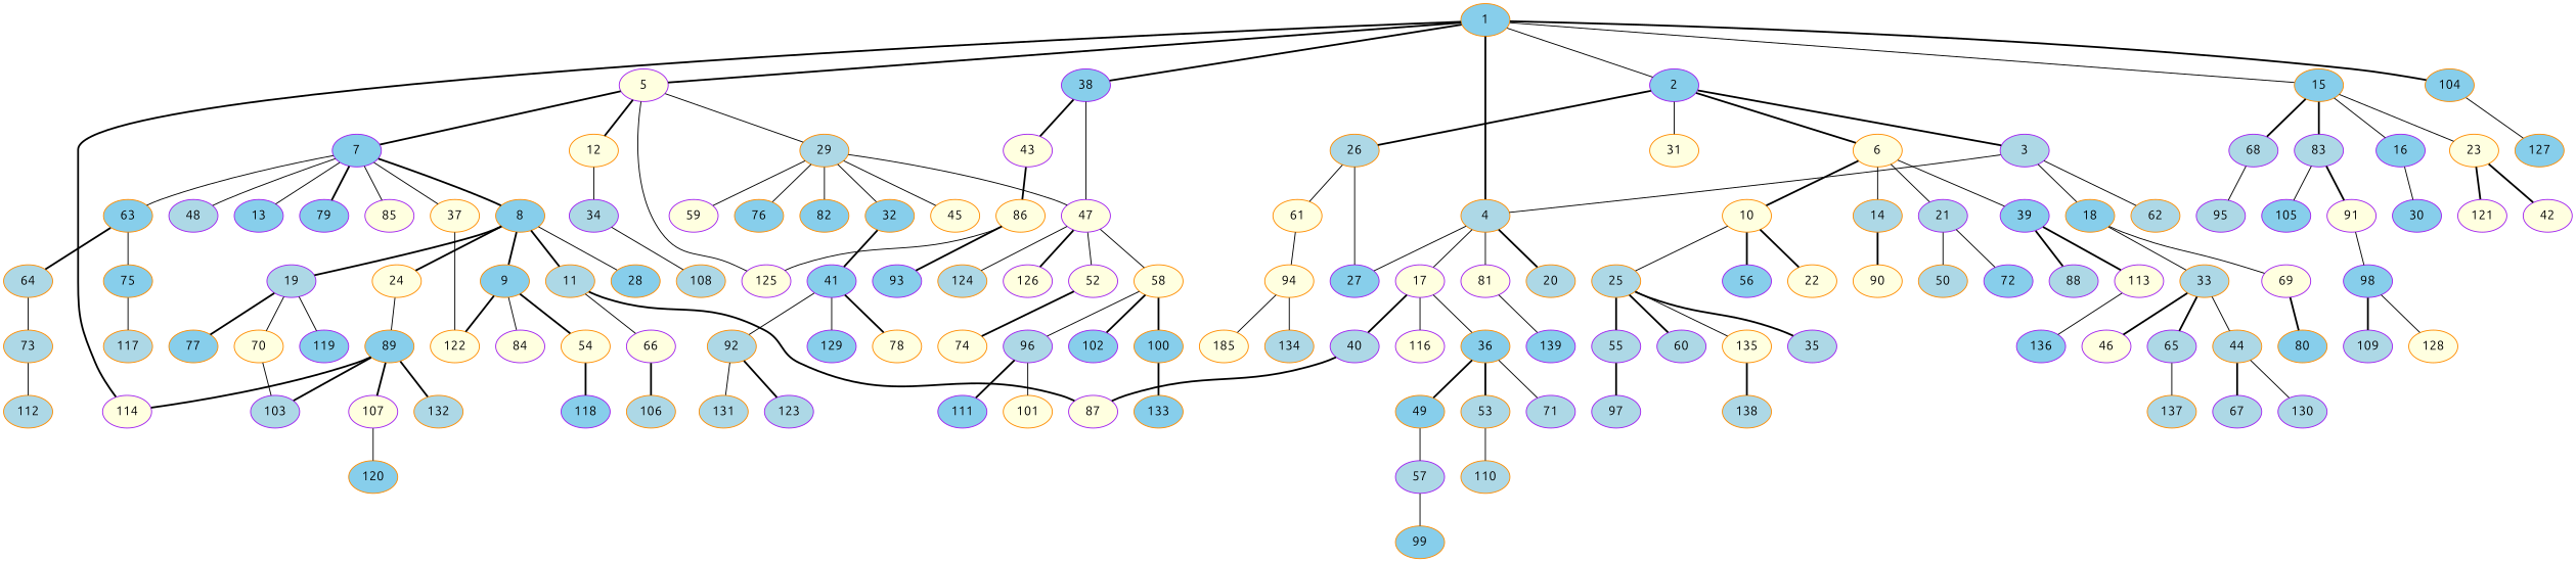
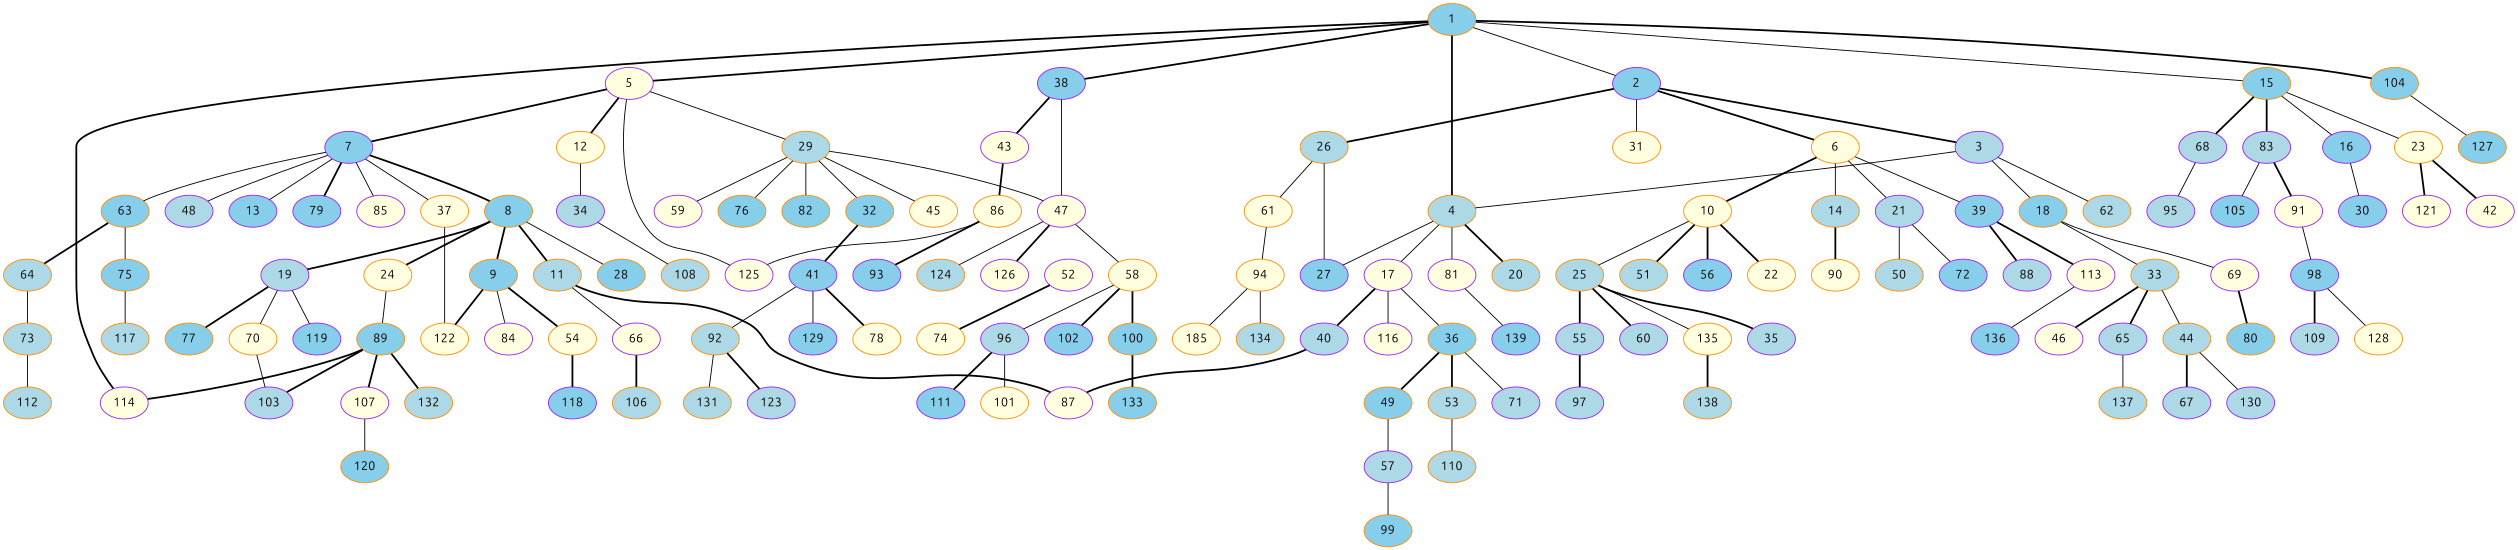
  graph {
    fontname=Ubuntu
    node [color=darkorange fillcolor=lightblue fontname=Ubuntu style=filled]
    edge [fontname=Ubuntu style=solid]
    1 [fillcolor=skyblue]
    2 [color=purple fillcolor=skyblue]
    4
    5 [color=purple fillcolor=lightyellow]
    15 [fillcolor=skyblue]
    38 [color=purple fillcolor=skyblue]
    104 [fillcolor=skyblue]
    114 [color=purple fillcolor=lightyellow]
    3 [color=purple]
    6 [fillcolor=lightyellow]
    26
    31 [fillcolor=lightyellow]
    17 [color=purple fillcolor=lightyellow]
    20
    27 [color=purple fillcolor=skyblue]
    81 [color=purple fillcolor=lightyellow]
    7 [color=purple fillcolor=skyblue]
    12 [fillcolor=lightyellow]
    29
    125 [color=purple fillcolor=lightyellow]
    16 [color=purple fillcolor=skyblue]
    23 [fillcolor=lightyellow]
    68 [color=purple]
    83 [color=purple]
    47 [color=purple fillcolor=lightyellow]
    43 [color=purple fillcolor=lightyellow]
    127 [fillcolor=skyblue]
    18 [fillcolor=skyblue]
    62
    10 [fillcolor=lightyellow]
    14
    21 [color=purple]
    39 [color=purple fillcolor=skyblue]
    61 [fillcolor=lightyellow]
    33
    69 [color=purple fillcolor=lightyellow]
    36 [fillcolor=skyblue]
    40 [color=purple]
    116 [color=purple fillcolor=lightyellow]
    139 [color=purple fillcolor=skyblue]
    8 [fillcolor=skyblue]
    13 [color=purple fillcolor=skyblue]
    37 [fillcolor=lightyellow]
    48 [color=purple]
    63 [fillcolor=skyblue]
    79 [color=purple fillcolor=skyblue]
    85 [color=purple fillcolor=lightyellow]
    34 [color=purple]
    32 [fillcolor=skyblue]
    45 [fillcolor=lightyellow]
    59 [color=purple fillcolor=lightyellow]
    76 [fillcolor=skyblue]
    82 [fillcolor=skyblue]
    22 [fillcolor=lightyellow]
    25
+   51
    56 [color=purple fillcolor=skyblue]
    90 [fillcolor=lightyellow]
    50
    72 [color=purple fillcolor=skyblue]
    88 [color=purple]
    113 [color=purple fillcolor=lightyellow]
    9 [fillcolor=skyblue]
    11
    19 [color=purple]
    24 [fillcolor=lightyellow]
    28 [fillcolor=skyblue]
    122 [fillcolor=lightyellow]
    64
    75 [fillcolor=skyblue]
    54 [fillcolor=lightyellow]
    84 [color=purple fillcolor=lightyellow]
    66 [color=purple fillcolor=lightyellow]
    87 [color=purple fillcolor=lightyellow]
    70 [fillcolor=lightyellow]
    77 [fillcolor=skyblue]
    119 [color=purple fillcolor=skyblue]
    89 [fillcolor=skyblue]
    118 [color=purple fillcolor=skyblue]
    35 [color=purple]
    55 [color=purple]
    60 [color=purple]
    135 [fillcolor=lightyellow]
    106
    108
    30 [color=purple fillcolor=skyblue]
    42 [color=purple fillcolor=lightyellow]
    121 [color=purple fillcolor=lightyellow]
    95 [color=purple]
    91 [color=purple fillcolor=lightyellow]
    105 [color=purple fillcolor=skyblue]
    49 [fillcolor=skyblue]
    53
    71 [color=purple]
    44
    46 [color=purple fillcolor=lightyellow]
    65 [color=purple]
    80 [fillcolor=skyblue]
    103 [color=purple]
    107 [color=purple fillcolor=lightyellow]
    132
    97 [color=purple]
    138
    94 [fillcolor=lightyellow]
    41 [color=purple fillcolor=skyblue]
    52 [color=purple fillcolor=lightyellow]
    58 [fillcolor=lightyellow]
    124
    126 [color=purple fillcolor=lightyellow]
    78 [fillcolor=lightyellow]
    92
    129 [color=purple fillcolor=skyblue]
    67 [color=purple]
    130 [color=purple]
    137
    57 [color=purple]
    110
    86 [fillcolor=lightyellow]
    136 [color=purple fillcolor=skyblue]
    123 [color=purple]
    131
    93 [color=purple fillcolor=skyblue]
    74 [fillcolor=lightyellow]
    96 [color=purple]
    100 [fillcolor=skyblue]
    102 [color=purple fillcolor=skyblue]
    99 [fillcolor=skyblue]
    101 [fillcolor=lightyellow]
    111 [color=purple fillcolor=skyblue]
    133 [fillcolor=skyblue]
    n131 [fillcolor=lightyellow label=185]
    134
    73
    117
    112
    98 [color=purple fillcolor=skyblue]
    120 [fillcolor=skyblue]
    109 [color=purple]
    128 [fillcolor=lightyellow]
    1 -- 2
    1 -- 4 [style=bold]
    1 -- 5 [style=bold]
    1 -- 15
    1 -- 38 [style=bold]
    1 -- 104 [style=bold]
    1 -- 114 [style=bold]
    2 -- 3 [style=bold]
    2 -- 6 [style=bold]
    2 -- 26 [style=bold]
    2 -- 31
    4 -- 17
    4 -- 20 [style=bold]
    4 -- 27
    4 -- 81
    5 -- 7 [style=bold]
    5 -- 12 [style=bold]
    5 -- 29
    5 -- 125
    15 -- 16
    15 -- 23
    15 -- 68 [style=bold]
    15 -- 83 [style=bold]
    38 -- 47
    38 -- 43 [style=bold]
    104 -- 127
    3 -- 4
    3 -- 18
    3 -- 62
    6 -- 10 [style=bold]
    6 -- 14
    6 -- 21
    6 -- 39
    26 -- 27
    26 -- 61
    17 -- 36
    17 -- 40 [style=bold]
    17 -- 116
    81 -- 139
    7 -- 8 [style=bold]
    7 -- 13
    7 -- 37
    7 -- 48
    7 -- 63
    7 -- 79 [style=bold]
    7 -- 85
    12 -- 34
    29 -- 47
    29 -- 32
    29 -- 45
    29 -- 59
    29 -- 76
    29 -- 82
    16 -- 30
    23 -- 42 [style=bold]
    23 -- 121 [style=bold]
    68 -- 95
    83 -- 91 [style=bold]
    83 -- 105
-   47 -- 52
    47 -- 58
    47 -- 124
    47 -- 126 [style=bold]
    43 -- 86 [style=bold]
    18 -- 33
    18 -- 69
    10 -- 22 [style=bold]
    10 -- 25
+   10 -- 51 [style=bold]
    10 -- 56 [style=bold]
    14 -- 90 [style=bold]
    21 -- 50
    21 -- 72
    39 -- 88 [style=bold]
    39 -- 113 [style=bold]
    61 -- 94
    33 -- 44
    33 -- 46 [style=bold]
    33 -- 65 [style=bold]
    69 -- 80 [style=bold]
    36 -- 49 [style=bold]
    36 -- 53 [style=bold]
    36 -- 71
    40 -- 87 [style=bold]
    8 -- 9 [style=bold]
    8 -- 11 [style=bold]
    8 -- 19 [style=bold]
    8 -- 24 [style=bold]
    8 -- 28
    37 -- 122
    63 -- 64 [style=bold]
    63 -- 75
    34 -- 108
    32 -- 41 [style=bold]
    25 -- 35 [style=bold]
    25 -- 55 [style=bold]
    25 -- 60 [style=bold]
    25 -- 135
    113 -- 136
    9 -- 122 [style=bold]
    9 -- 54 [style=bold]
    9 -- 84
    11 -- 66
    11 -- 87 [style=bold]
    19 -- 70
    19 -- 77 [style=bold]
    19 -- 119
    24 -- 89
    64 -- 73
    75 -- 117
    54 -- 118 [style=bold]
    66 -- 106 [style=bold]
    70 -- 103
    89 -- 114 [style=bold]
    89 -- 103 [style=bold]
    89 -- 107 [style=bold]
    89 -- 132 [style=bold]
    55 -- 97 [style=bold]
    135 -- 138 [style=bold]
    91 -- 98
    49 -- 57
    53 -- 110
    44 -- 67 [style=bold]
    44 -- 130
    65 -- 137
    107 -- 120
    94 -- n131
    94 -- 134
    41 -- 78 [style=bold]
    41 -- 92
    41 -- 129
    52 -- 74 [style=bold]
    58 -- 96
    58 -- 100 [style=bold]
    58 -- 102 [style=bold]
    92 -- 123 [style=bold]
    92 -- 131
    57 -- 99
    86 -- 125
    86 -- 93 [style=bold]
    96 -- 101
    96 -- 111 [style=bold]
    100 -- 133 [style=bold]
    73 -- 112
    98 -- 109 [style=bold]
    98 -- 128
  }
